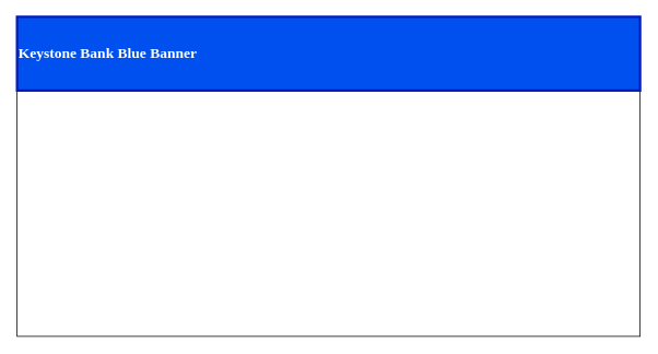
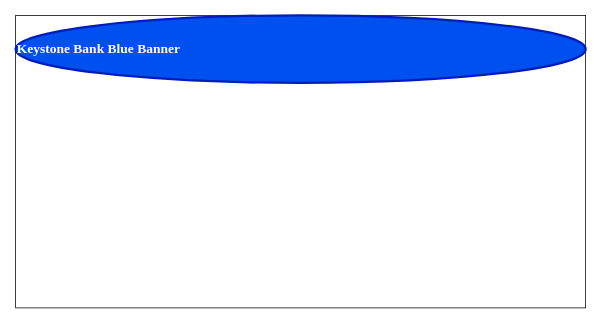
  <mxCell id="0" />
  <mxCell id="1" parent="0" />
  <mxCell id="2" value="" style="rounded=0;whiteSpace=wrap;html=1;gradientColor=none;" vertex="1" parent="1"><mxGeometry x="20" y="20" width="760" height="390" as="geometry" /></mxCell>
- <mxCell id="3" value="&lt;font style=&quot;font-size: 18px;&quot; face=&quot;Garamond&quot;&gt;&lt;b style=&quot;&quot;&gt;Keystone Bank Blue Banner&lt;/b&gt;&lt;/font&gt;" style="rounded=0;whiteSpace=wrap;html=1;fillColor=#0050ef;fontColor=#ffffff;strokeColor=#001DBC;align=left;strokeWidth=3;" vertex="1" parent="1"><mxGeometry x="20" y="20" width="760" height="90" as="geometry" /></mxCell>
+ <mxCell id="3" value="&lt;font style=&quot;font-size: 18px;&quot; face=&quot;Garamond&quot;&gt;&lt;b style=&quot;&quot;&gt;Keystone Bank Blue Banner&lt;/b&gt;&lt;/font&gt;" style="ellipse;whiteSpace=wrap;html=1;fillColor=#0050ef;fontColor=#ffffff;strokeColor=#001DBC;align=left;strokeWidth=3;" vertex="1" parent="1"><mxGeometry x="20" y="20" width="760" height="90" as="geometry" /></mxCell>
